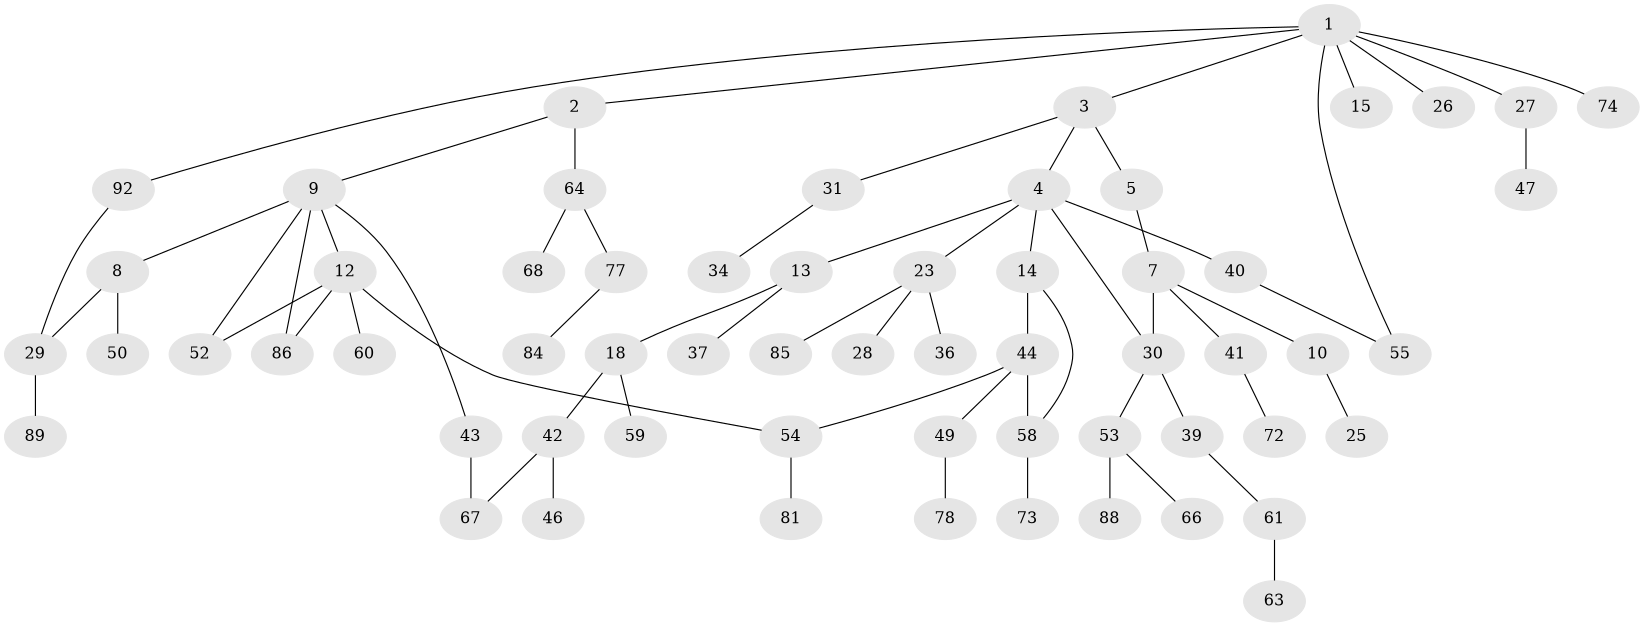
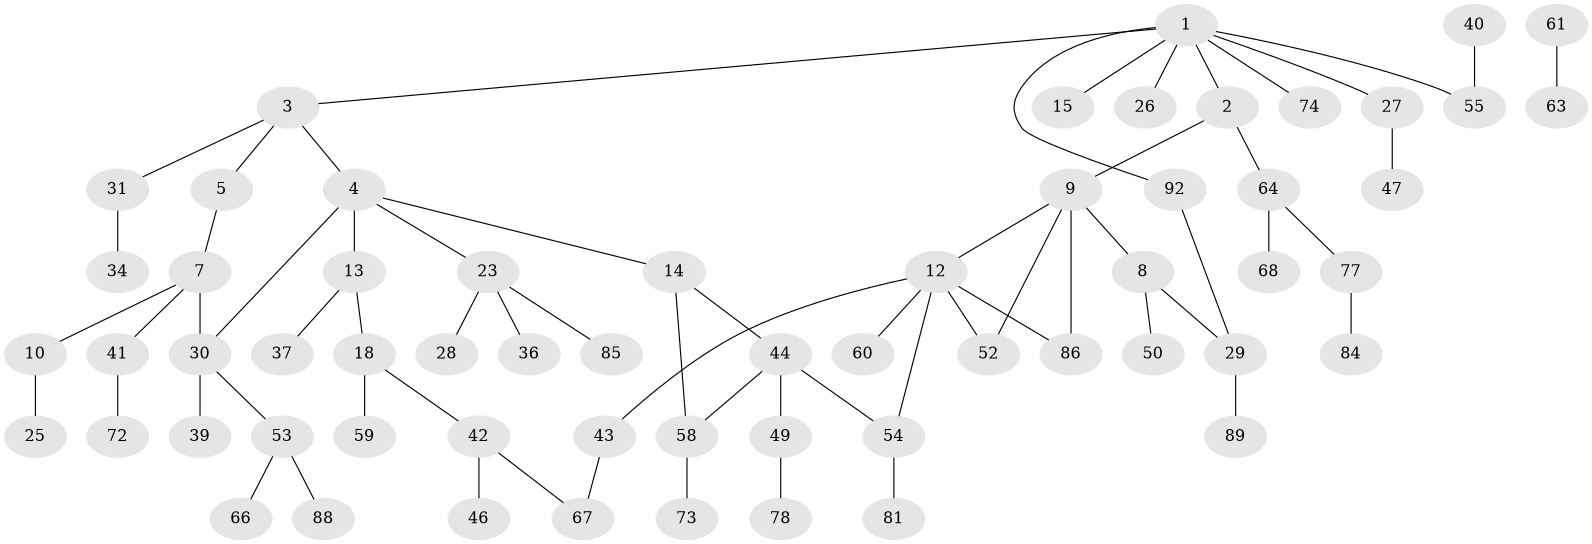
  graph {
    node [color=gray90 style=filled]
    1 [super="+19"]
    2 [super="+21"]
    3 [super="+32"]
    15
    n5 [label=92 super="+48"]
    26
    27
    55
    74
    n10 [label=9 super="+9"]
    64
    4 [super="+33"]
    5
    31 [super="+80"]
    29 [super="+35"]
    47
    8 [super="+11"]
    12 [super="+20"]
    43 [super="+57"]
    52 [super="+86"]
    n21 [label=86]
    68
    77
    13 [super="+17"]
    14
    23 [super="+24"]
    30 [super="+83"]
    40 [super="+56"]
    7 [super="+51"]
    34
    18 [super="+82"]
    37
    44 [super="+76"]
    58 [super="+62"]
    28
    36 [super="+69"]
    85
    39
    53 [super="+70"]
    10
    41 [super="+45"]
    50
    60
    54 [super="+71"]
    67 [super="+79"]
    25 [super="+38"]
    72
    89
    42
    59
    49
    73
    46 [super="+65"]
    61 [super="+75"]
    66
    88
    63
    78
    81
    84
    1 -- 2
    1 -- 3
    1 -- 15
    1 -- n5
    1 -- 26
    1 -- 27
    1 -- 55
    1 -- 74
    2 -- n10
    2 -- 64
    3 -- 4
    3 -- 5
    3 -- 31
    n5 -- 29
    27 -- 47
    n10 -- 8
    n10 -- 12
-   n10 -- 43
+   12 -- 43
    n10 -- 52
    n10 -- n21
    64 -- 68
    64 -- 77
    4 -- 13
    4 -- 14
    4 -- 23
    4 -- 30
-   4 -- 40
    5 -- 7
    31 -- 34
    29 -- 89
    8 -- 29
    8 -- 50
    12 -- 52
    12 -- n21
    12 -- 60
    12 -- 54
    43 -- 67
    77 -- 84
    13 -- 18
    13 -- 37
    14 -- 44
    14 -- 58
    23 -- 28
    23 -- 36
    23 -- 85
    30 -- 39
    30 -- 53
    40 -- 55
    7 -- 30
    7 -- 10
    7 -- 41
    18 -- 42
    18 -- 59
    44 -- 58
    44 -- 54
    44 -- 49
    58 -- 73
-   39 -- 61
    53 -- 66
    53 -- 88
    10 -- 25
    41 -- 72
    54 -- 81
    42 -- 67
    42 -- 46
    49 -- 78
    61 -- 63
  }
